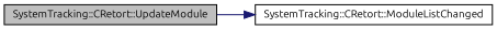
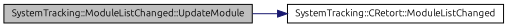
  digraph {
    rankdir=LR
    fontname=Ubuntu
    node [color=black fontname=Ubuntu fontsize=10 shape=record style=filled]
-   n1 [fillcolor=grey75 fontcolor=black height=0.2 label="SystemTracking::CRetort::UpdateModule" width=0.4]
+   n1 [fillcolor=grey75 fontcolor=black height=0.2 label="SystemTracking::ModuleListChanged::UpdateModule" width=0.4]
    n2 [fillcolor=white height=0.2 label="SystemTracking::CRetort::ModuleListChanged" width=0.4]
    n1 -> n2 [color=midnightblue fontname=Ubuntu fontsize=10 labelfontname=FreeSans labelfontsize=10 style=solid]
  }
